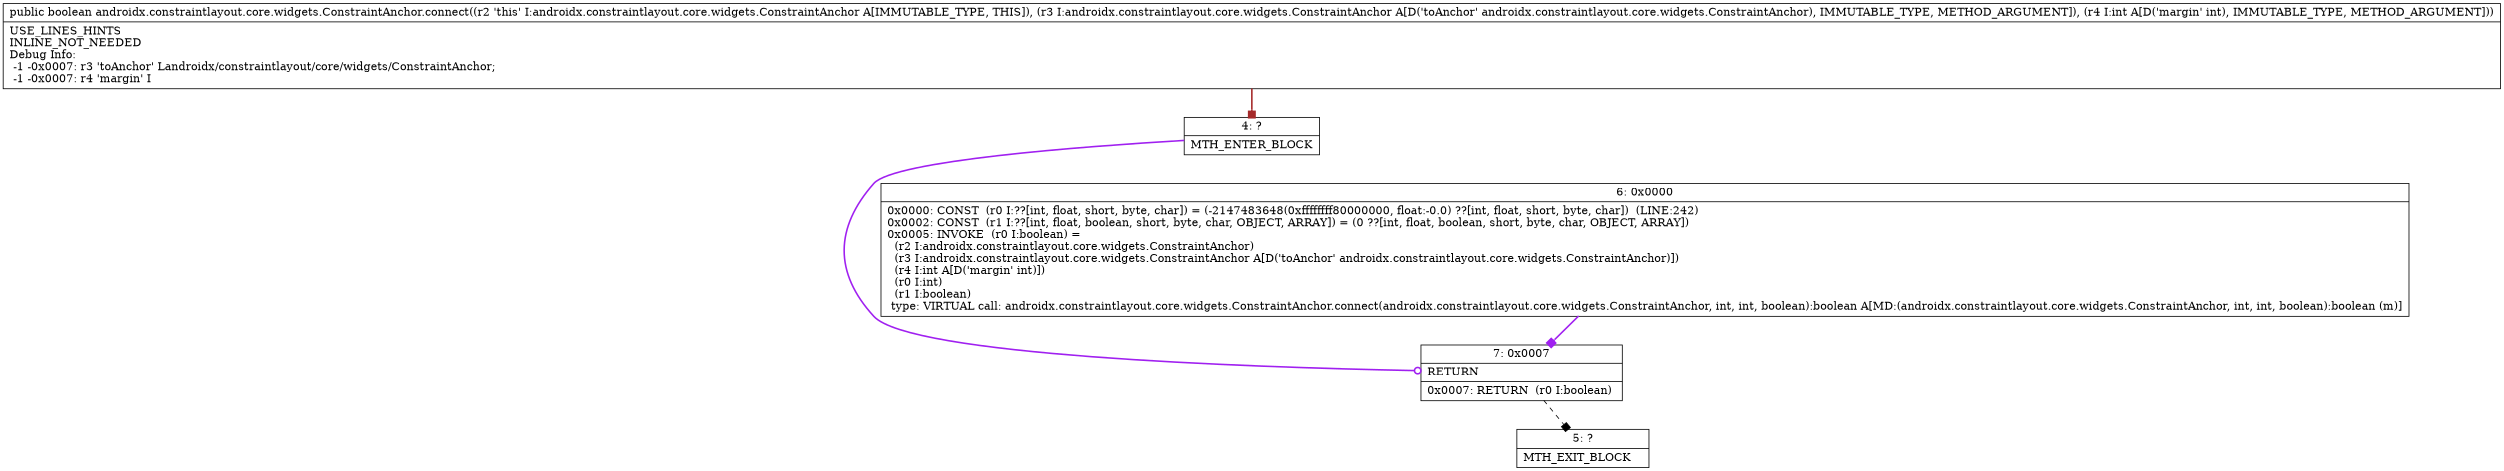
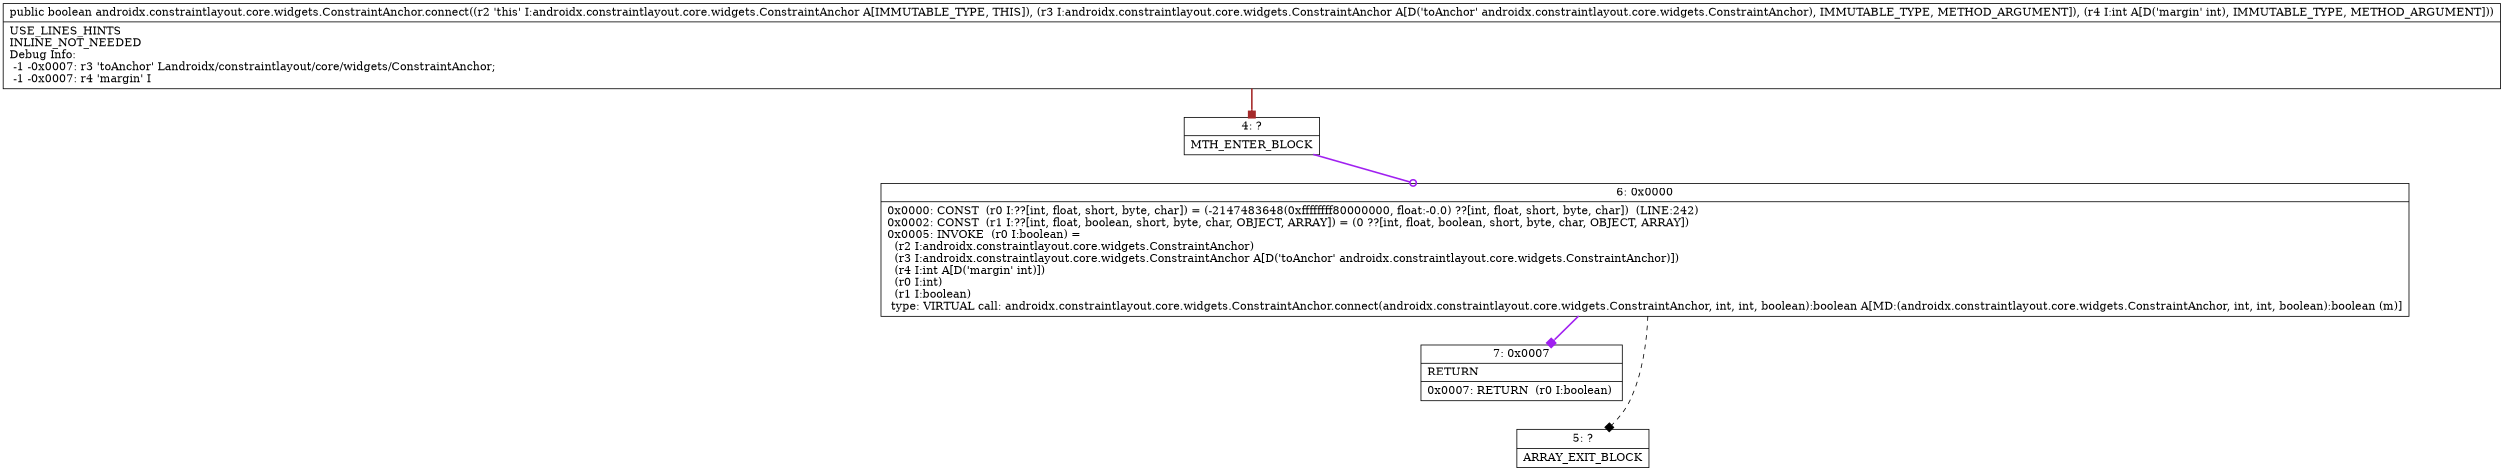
  digraph {
    node [shape=record]
    edge [arrowhead=box color=purple style=bold]
    n1 [label="{4\:\ ?|MTH_ENTER_BLOCK\l}"]
    n2 [label="{6\:\ 0x0000|0x0000: CONST  (r0 I:??[int, float, short, byte, char]) = (\-2147483648(0xffffffff80000000, float:\-0.0) ??[int, float, short, byte, char])  (LINE:242)\l0x0002: CONST  (r1 I:??[int, float, boolean, short, byte, char, OBJECT, ARRAY]) = (0 ??[int, float, boolean, short, byte, char, OBJECT, ARRAY]) \l0x0005: INVOKE  (r0 I:boolean) = \l  (r2 I:androidx.constraintlayout.core.widgets.ConstraintAnchor)\l  (r3 I:androidx.constraintlayout.core.widgets.ConstraintAnchor A[D('toAnchor' androidx.constraintlayout.core.widgets.ConstraintAnchor)])\l  (r4 I:int A[D('margin' int)])\l  (r0 I:int)\l  (r1 I:boolean)\l type: VIRTUAL call: androidx.constraintlayout.core.widgets.ConstraintAnchor.connect(androidx.constraintlayout.core.widgets.ConstraintAnchor, int, int, boolean):boolean A[MD:(androidx.constraintlayout.core.widgets.ConstraintAnchor, int, int, boolean):boolean (m)]\l}"]
    n3 [label="{7\:\ 0x0007|RETURN\l|0x0007: RETURN  (r0 I:boolean) \l}"]
-   n4 [label="{5\:\ ?|MTH_EXIT_BLOCK\l}"]
+   n4 [label="{5\:\ ?|ARRAY_EXIT_BLOCK\l}"]
    n5 [label="{public boolean androidx.constraintlayout.core.widgets.ConstraintAnchor.connect((r2 'this' I:androidx.constraintlayout.core.widgets.ConstraintAnchor A[IMMUTABLE_TYPE, THIS]), (r3 I:androidx.constraintlayout.core.widgets.ConstraintAnchor A[D('toAnchor' androidx.constraintlayout.core.widgets.ConstraintAnchor), IMMUTABLE_TYPE, METHOD_ARGUMENT]), (r4 I:int A[D('margin' int), IMMUTABLE_TYPE, METHOD_ARGUMENT]))  | USE_LINES_HINTS\lINLINE_NOT_NEEDED\lDebug Info:\l  \-1 \-0x0007: r3 'toAnchor' Landroidx\/constraintlayout\/core\/widgets\/ConstraintAnchor;\l  \-1 \-0x0007: r4 'margin' I\l}"]
-   n1 -> n3 [arrowhead=odot]
+   n1 -> n2 [arrowhead=odot]
    n2 -> n3
-   n3 -> n4 [color=black style=dashed]
+   n2 -> n4 [color=black style=dashed]
    n5 -> n1 [color=brown]
  }
